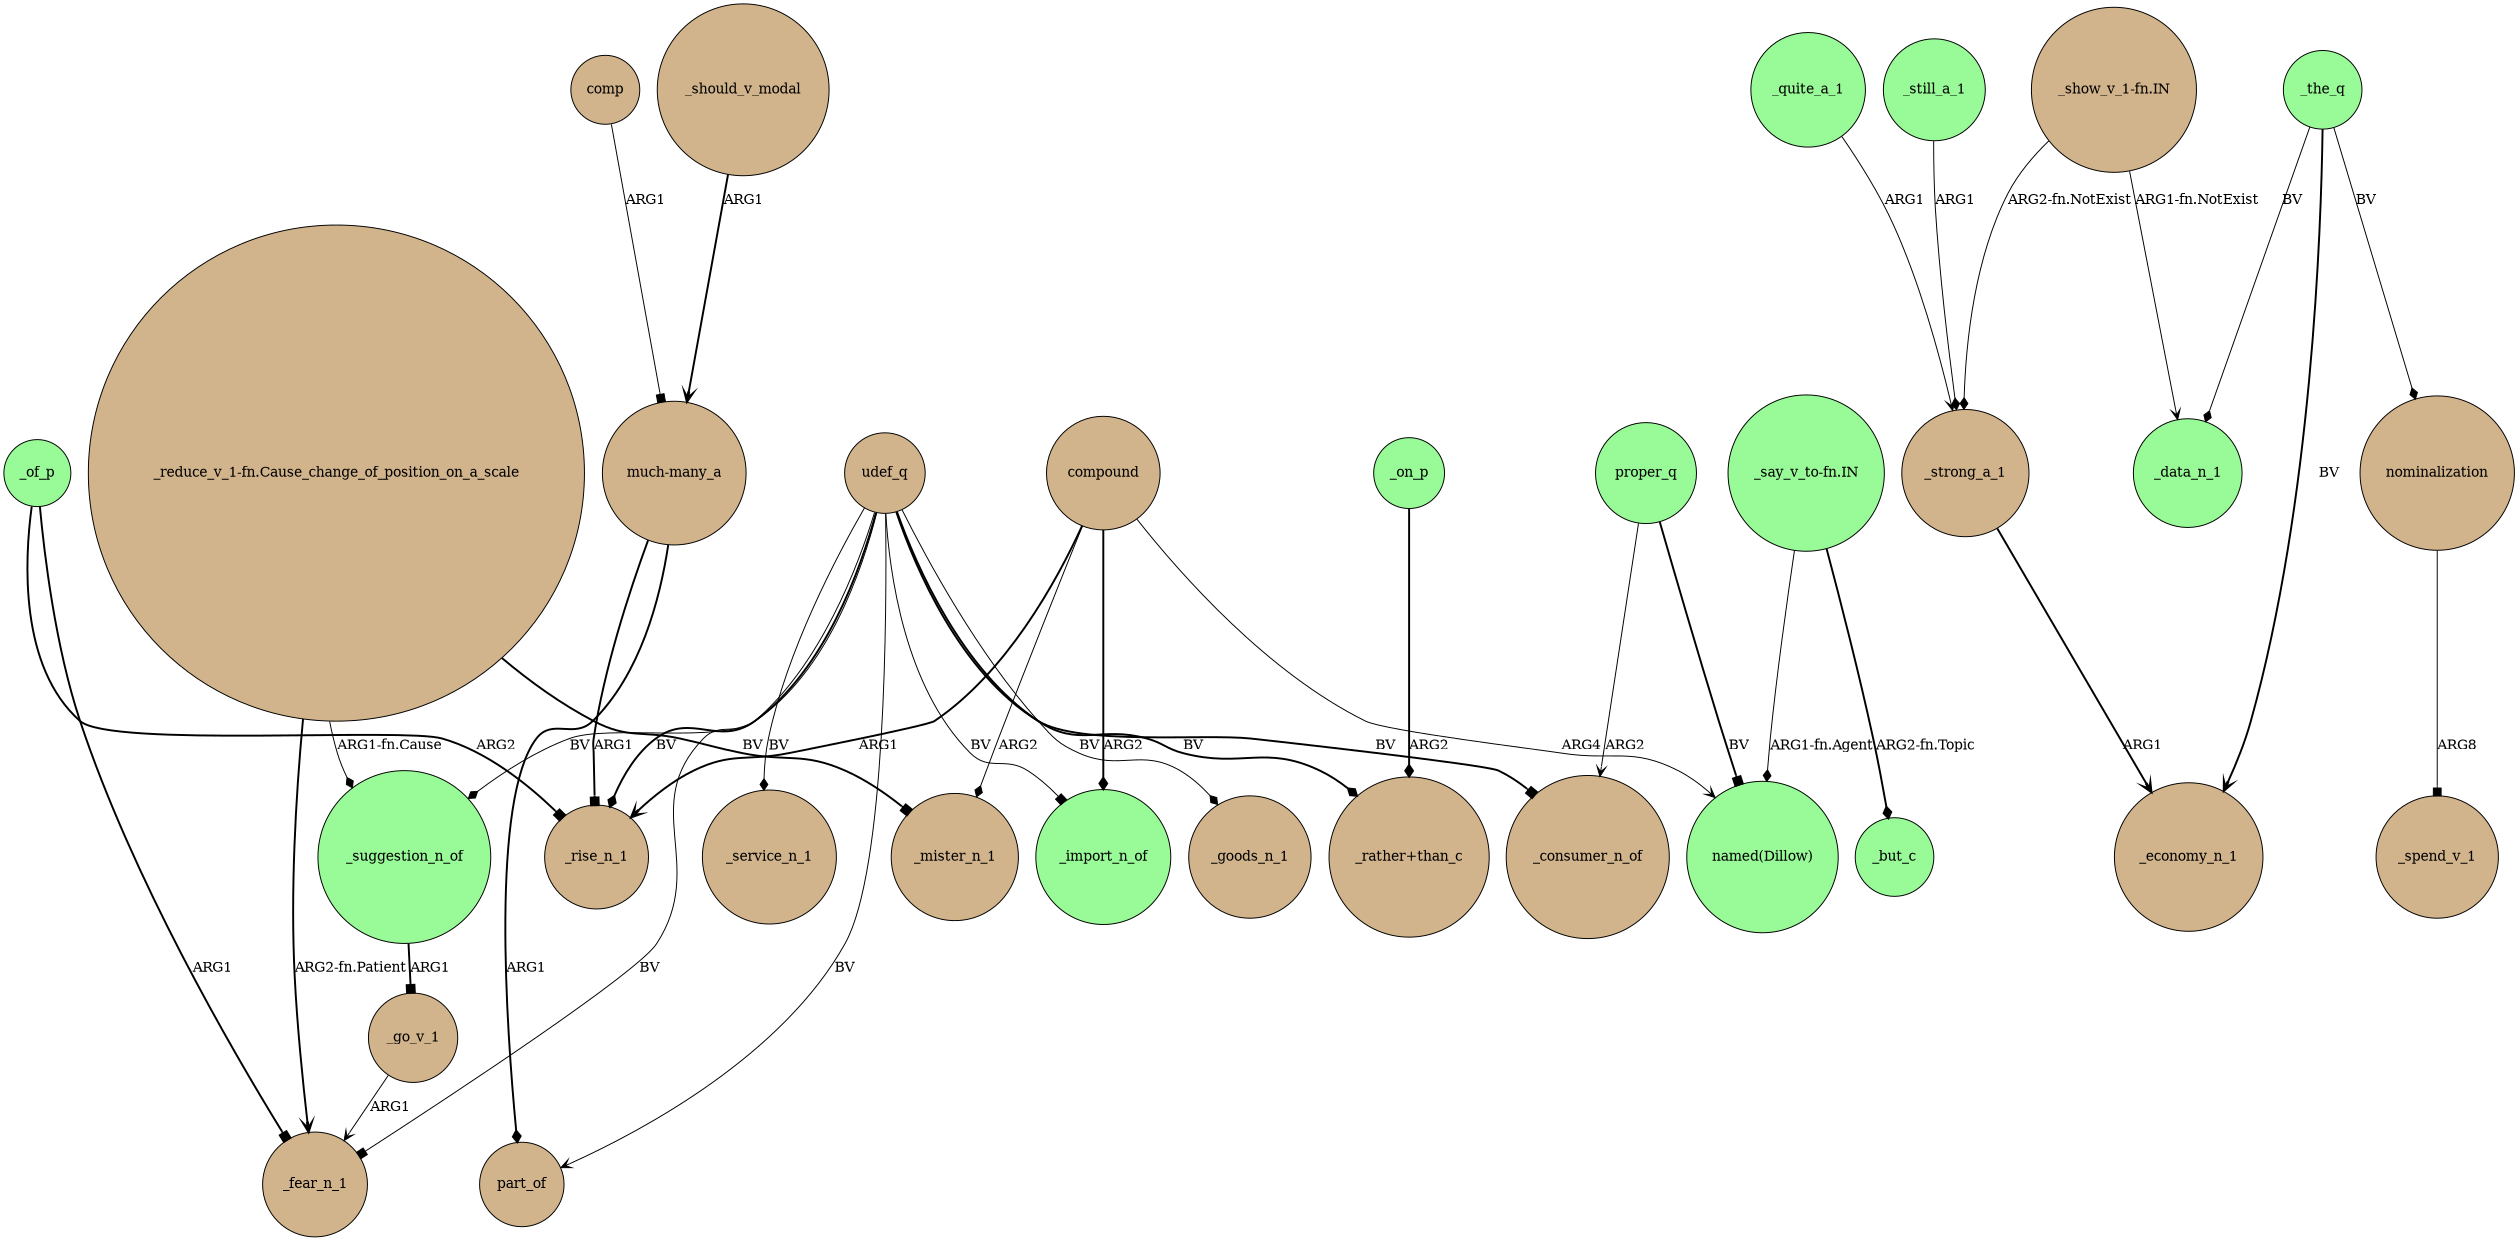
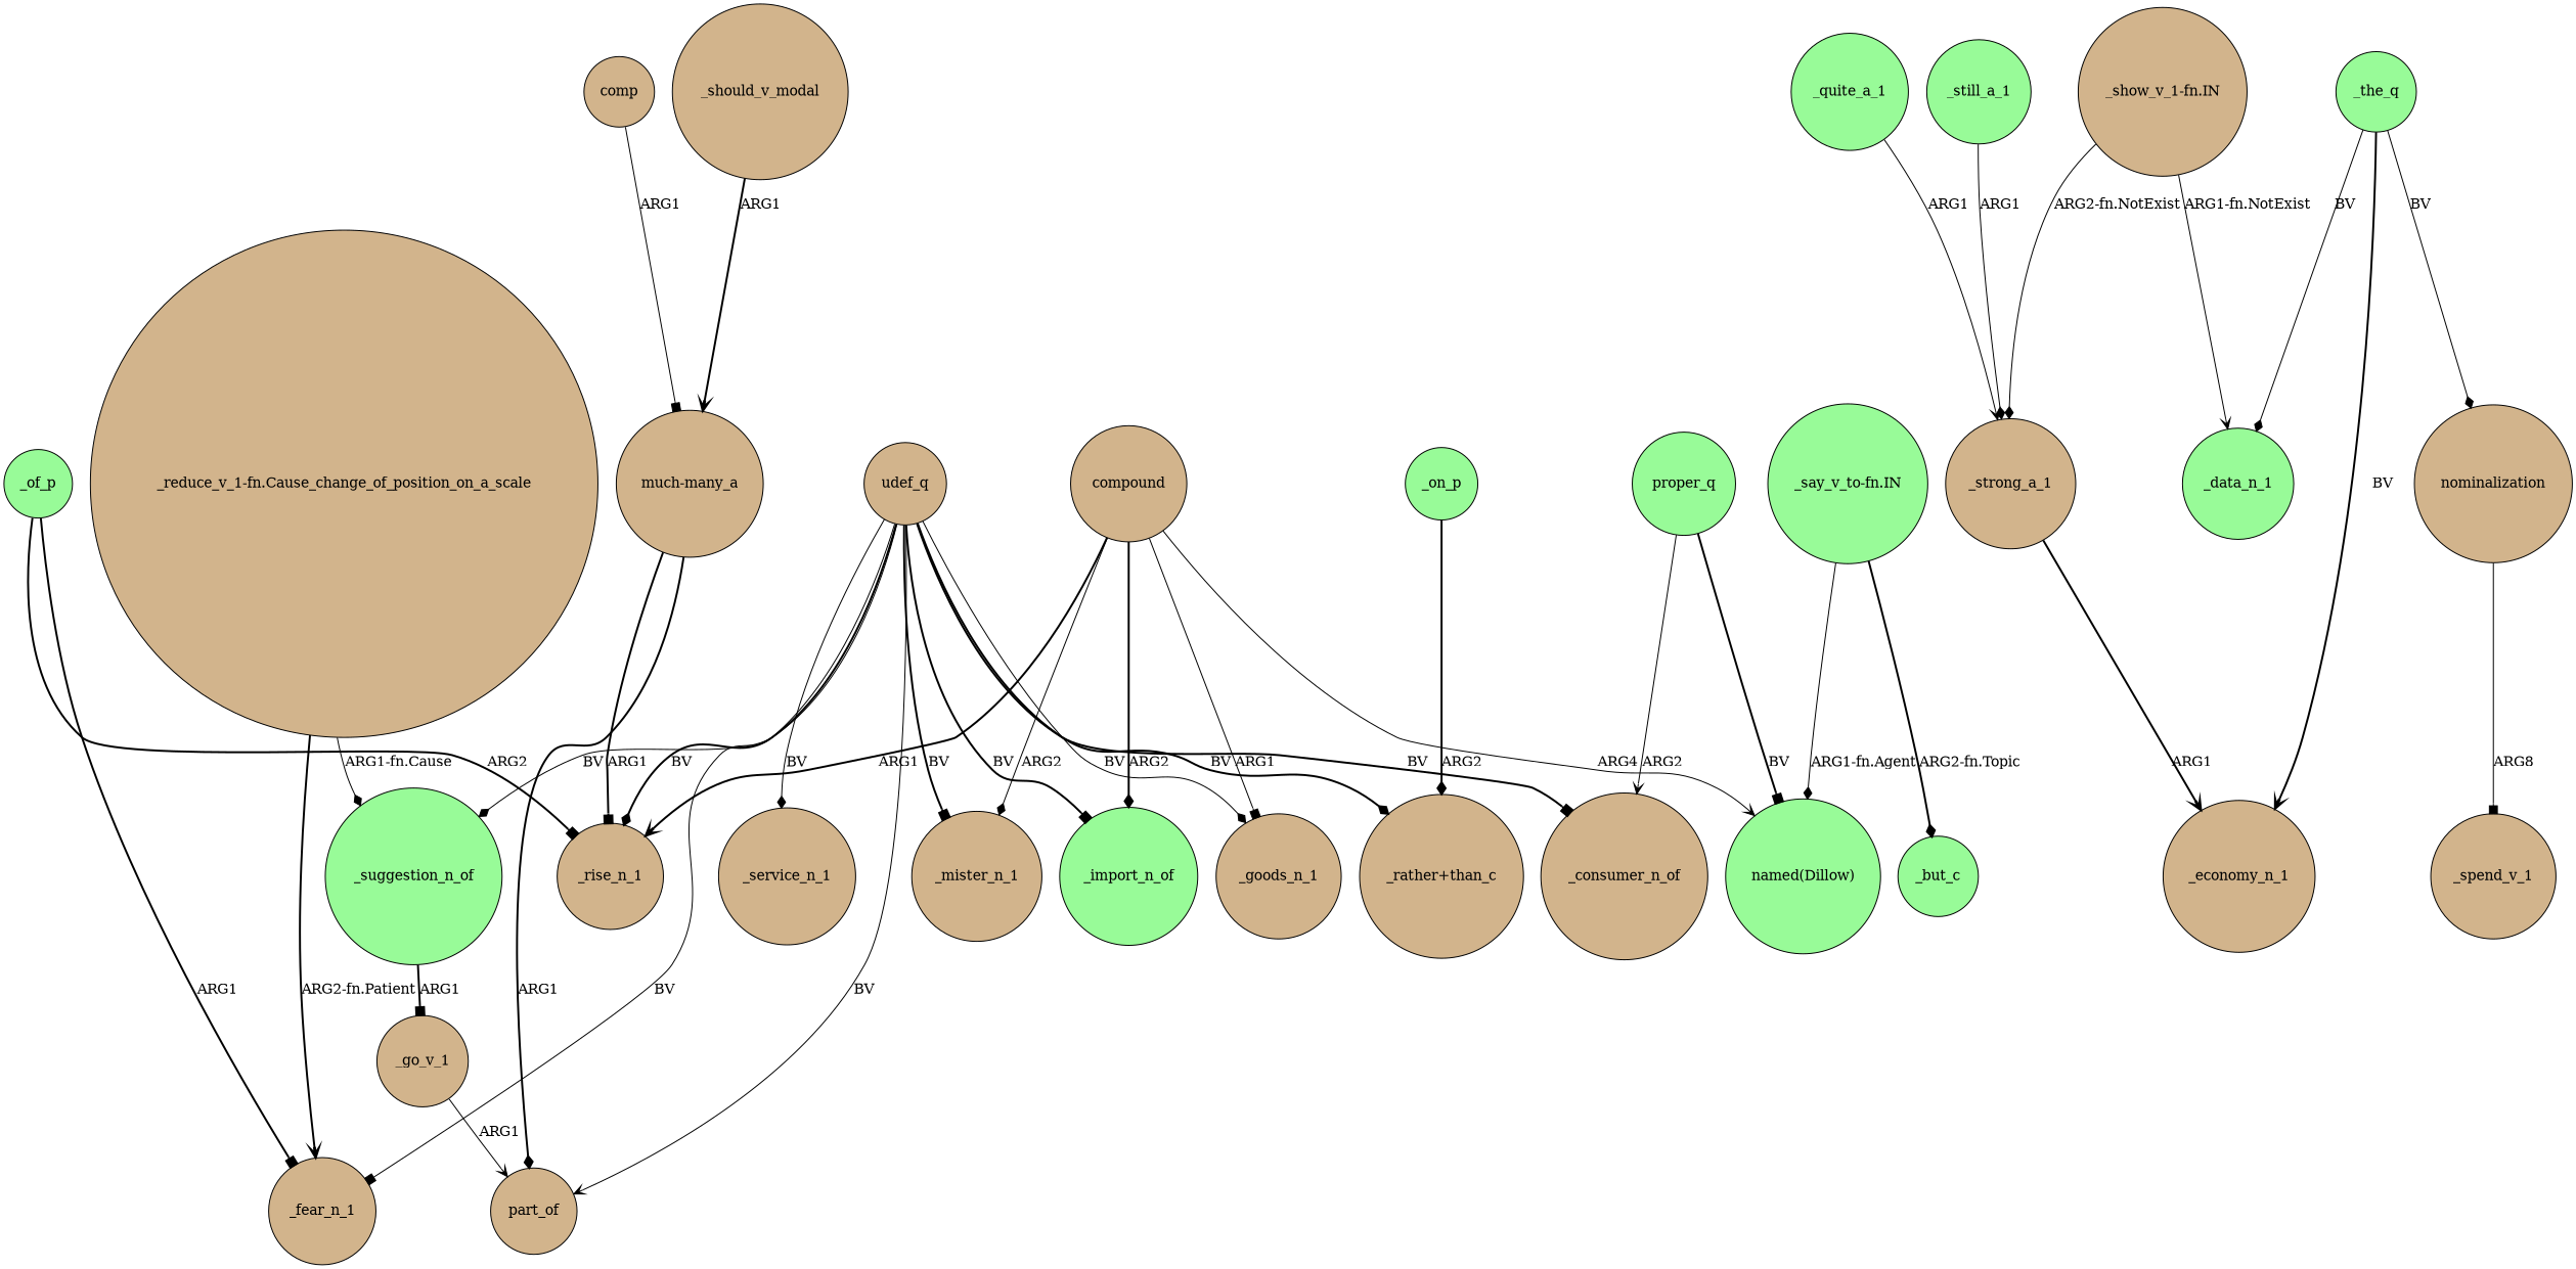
  digraph {
    node [fillcolor=tan shape=circle style=filled]
    edge [arrowhead=diamond style=solid]
    "much-many_a"
    _rise_n_1
    part_of
    "_say_v_to-fn.IN" [fillcolor=palegreen]
    "named(Dillow)" [fillcolor=palegreen]
    _but_c [fillcolor=palegreen]
    _quite_a_1 [fillcolor=palegreen]
    _strong_a_1
    _economy_n_1
    "_reduce_v_1-fn.Cause_change_of_position_on_a_scale"
    _fear_n_1
    _suggestion_n_of [fillcolor=palegreen]
    _go_v_1
    "_show_v_1-fn.IN"
    _data_n_1 [fillcolor=palegreen]
    udef_q
    _mister_n_1
    _import_n_of [fillcolor=palegreen]
    "_rather+than_c"
    _service_n_1
    _goods_n_1
    _consumer_n_of
    nominalization
    _spend_v_1
    _of_p [fillcolor=palegreen]
    compound
    _the_q [fillcolor=palegreen]
    _on_p [fillcolor=palegreen]
    comp
    proper_q [fillcolor=palegreen]
    _should_v_modal
    _still_a_1 [fillcolor=palegreen]
    "much-many_a" -> _rise_n_1 [arrowhead=box label=ARG1 style=bold]
    "much-many_a" -> part_of [label=ARG1 style=bold]
    "_say_v_to-fn.IN" -> "named(Dillow)" [label="ARG1-fn.Agent"]
    "_say_v_to-fn.IN" -> _but_c [label="ARG2-fn.Topic" style=bold]
    _quite_a_1 -> _strong_a_1 [arrowhead=vee label=ARG1]
    _strong_a_1 -> _economy_n_1 [arrowhead=vee label=ARG1 style=bold]
    "_reduce_v_1-fn.Cause_change_of_position_on_a_scale" -> _fear_n_1 [arrowhead=vee label="ARG2-fn.Patient" style=bold]
    "_reduce_v_1-fn.Cause_change_of_position_on_a_scale" -> _suggestion_n_of [label="ARG1-fn.Cause"]
    _suggestion_n_of -> _go_v_1 [arrowhead=box label=ARG1 style=bold]
-   _go_v_1 -> _fear_n_1 [arrowhead=vee label=ARG1]
+   _go_v_1 -> part_of [arrowhead=vee label=ARG1]
    "_show_v_1-fn.IN" -> _strong_a_1 [label="ARG2-fn.NotExist"]
    "_show_v_1-fn.IN" -> _data_n_1 [arrowhead=vee label="ARG1-fn.NotExist"]
    udef_q -> _rise_n_1 [label=BV style=bold]
    udef_q -> part_of [arrowhead=vee label=BV]
    udef_q -> _fear_n_1 [arrowhead=box label=BV]
    udef_q -> _suggestion_n_of [label=BV]
-   "_reduce_v_1-fn.Cause_change_of_position_on_a_scale" -> _mister_n_1 [arrowhead=box label=BV style=bold]
-   udef_q -> _import_n_of [arrowhead=box label=BV]
+   udef_q -> _mister_n_1 [arrowhead=box label=BV style=bold]
+   udef_q -> _import_n_of [arrowhead=box label=BV style=bold]
    udef_q -> "_rather+than_c" [label=BV style=bold]
    udef_q -> _service_n_1 [label=BV]
    udef_q -> _goods_n_1 [label=BV]
    udef_q -> _consumer_n_of [arrowhead=box label=BV style=bold]
    nominalization -> _spend_v_1 [arrowhead=box label=ARG8]
    _of_p -> _rise_n_1 [arrowhead=box label=ARG2 style=bold]
    _of_p -> _fear_n_1 [arrowhead=box label=ARG1 style=bold]
    compound -> _rise_n_1 [arrowhead=vee label=ARG1 style=bold]
    compound -> "named(Dillow)" [arrowhead=vee label=ARG4]
    compound -> _mister_n_1 [label=ARG2]
    compound -> _import_n_of [label=ARG2 style=bold]
+   compound -> _goods_n_1 [arrowhead=box label=ARG1]
    _the_q -> _economy_n_1 [arrowhead=vee label=BV style=bold]
    _the_q -> _data_n_1 [label=BV]
    _the_q -> nominalization [label=BV]
    _on_p -> "_rather+than_c" [label=ARG2 style=bold]
    comp -> "much-many_a" [arrowhead=box label=ARG1]
    proper_q -> "named(Dillow)" [arrowhead=box label=BV style=bold]
    proper_q -> _consumer_n_of [arrowhead=vee label=ARG2]
    _should_v_modal -> "much-many_a" [arrowhead=vee label=ARG1 style=bold]
    _still_a_1 -> _strong_a_1 [label=ARG1]
  }
